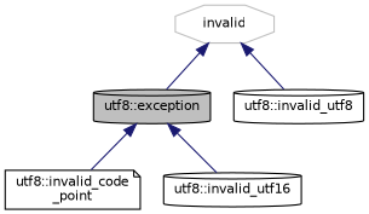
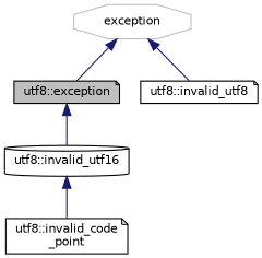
  digraph {
    rankdir=TB
    node [color=black fillcolor=white fontname=Helvetica fontsize=10 shape=note style=filled]
    edge [color=midnightblue dir=back fontname=Helvetica fontsize=10 labelfontname=Helvetica labelfontsize=10 style=solid]
-   n1 [fillcolor=grey75 fontcolor=black height=0.2 label="utf8::exception" shape=cylinder width=0.4]
+   n1 [fillcolor=grey75 fontcolor=black height=0.2 label="utf8::exception" width=0.4]
    n2 [height=0.2 label="utf8::invalid_code\l_point" width=0.4]
    n3 [height=0.2 label="utf8::invalid_utf16" shape=cylinder width=0.4]
-   n4 [height=0.2 label="utf8::invalid_utf8" shape=cylinder width=0.4]
-   n5 [color=grey75 height=0.2 label=invalid shape=octagon width=0.4]
-   n1 -> n2
+   n4 [height=0.2 label="utf8::invalid_utf8" width=0.4]
+   n5 [color=grey75 height=0.2 label=exception shape=octagon width=0.4]
+   n3 -> n2
    n1 -> n3
    n5 -> n1
    n5 -> n4
  }
